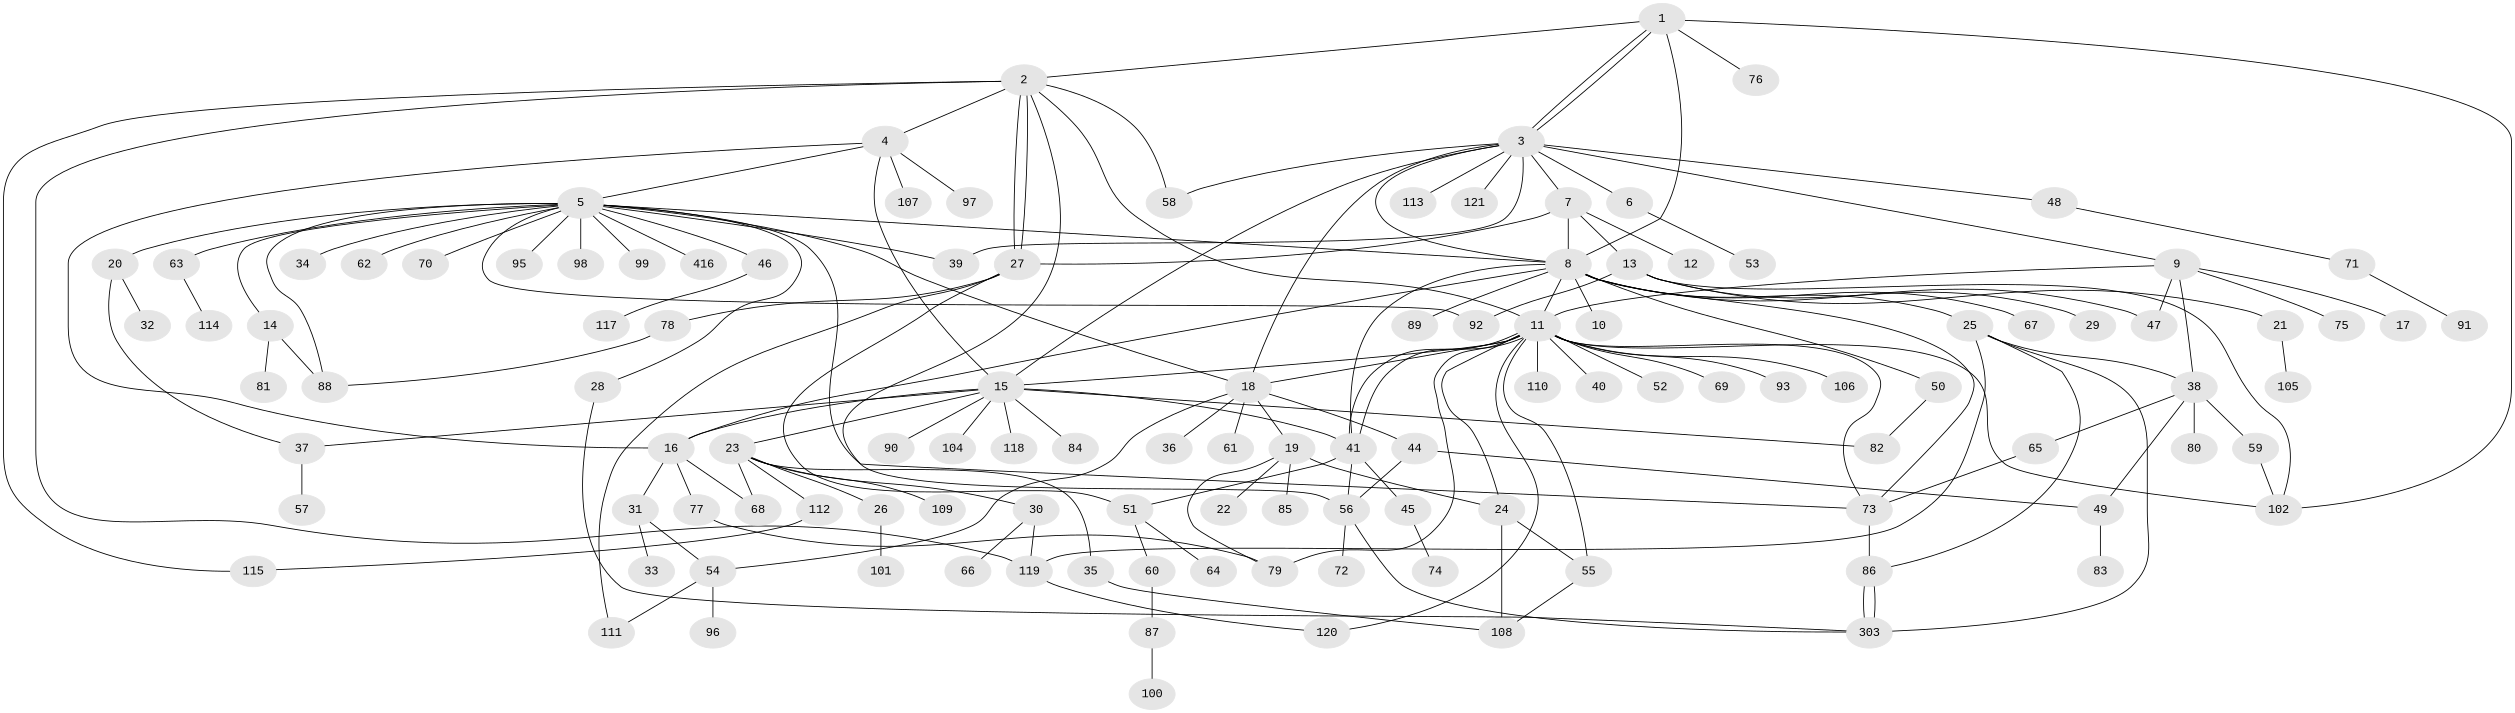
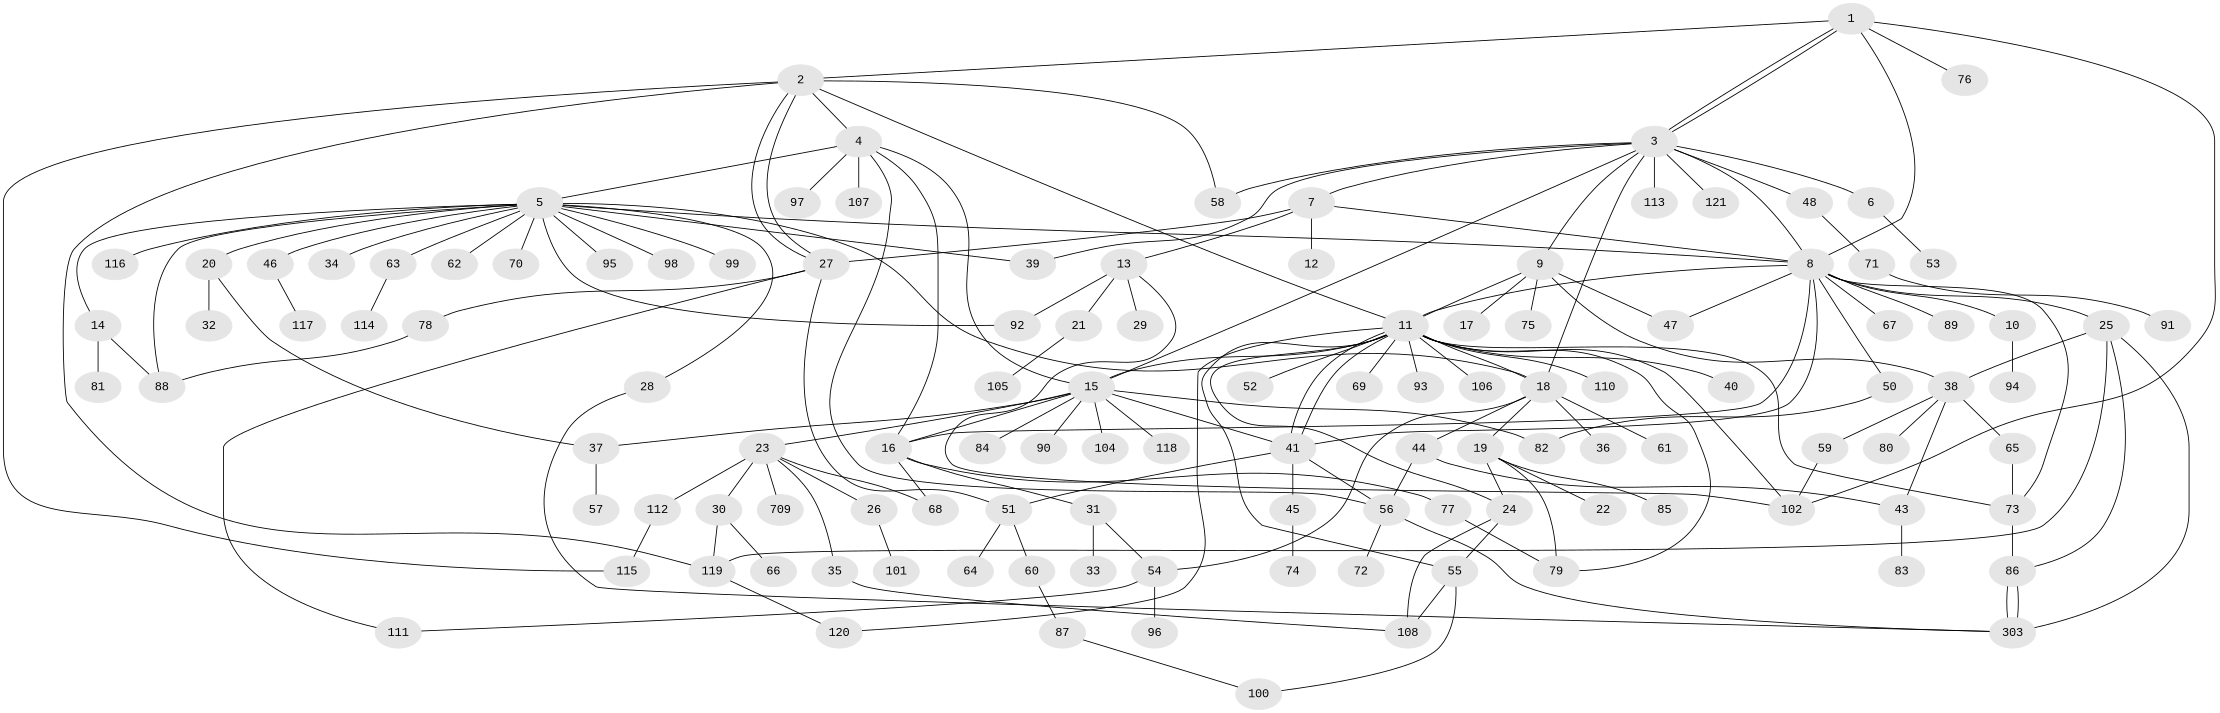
  graph {
    fontname="Liberation Mono"
    node [color=gray90 fontname="Liberation Mono" style=filled]
    edge [fontname="Liberation Mono"]
    1
    2
    3
    8
    76
    102
    4
    11
    27
    58
    115
    119
    6
    7
    9
    15
    18
    39
    48
    113
    121
    16
    73
    10
    25
    41
    47
    50
    67
    89
    5
    56
    97
    107
    24
    40
    52
    55
    69
    79
    93
    106
    110
    120
    51
    78
    111
    53
    12
    13
    17
    38
    75
    23
    37
    82
    84
    90
    104
    118
    19
    36
    44
    54
    61
    71
    14
    20
    28
    34
    46
    62
    63
    70
    88
    92
    95
    98
    99
-   116 [label=416]
+   116
    31
    68
    77
    n84 [label=303]
    72
    81
    32
    117
    114
    86
    21
    29
+   94
    45
-   49
+   49 [label=43]
    59
    65
    80
    108
    100
    105
    26
    30
    35
-   109
+   109 [label=709]
    112
    57
    33
    22
    85
    96
    101
    66
    60
    64
    83
    74
    91
    87
    1 -- 2
    1 -- 3
    1 -- 3
    1 -- 8
    1 -- 76
    1 -- 102
    2 -- 4
    2 -- 11
    2 -- 27
    2 -- 27
    2 -- 58
    2 -- 115
    2 -- 119
    3 -- 8
    3 -- 58
    3 -- 6
    3 -- 7
    3 -- 9
    3 -- 15
    3 -- 18
    3 -- 39
    3 -- 48
    3 -- 113
    3 -- 121
    8 -- 11
    8 -- 16
    8 -- 73
    8 -- 10
    8 -- 25
    8 -- 41
    8 -- 47
    8 -- 50
    8 -- 67
    8 -- 89
    4 -- 15
    4 -- 16
    4 -- 5
-   2 -- 56
+   4 -- 56
    4 -- 97
    4 -- 107
    11 -- 102
    11 -- 15
    11 -- 18
    11 -- 73
    11 -- 41
    11 -- 41
    11 -- 24
    11 -- 40
    11 -- 52
    11 -- 55
    11 -- 69
    11 -- 79
    11 -- 93
    11 -- 106
    11 -- 110
    11 -- 120
    27 -- 51
    27 -- 78
    27 -- 111
    119 -- 120
    6 -- 53
    7 -- 8
    7 -- 27
    7 -- 12
    7 -- 13
    9 -- 11
    9 -- 47
    9 -- 17
    9 -- 38
    9 -- 75
    15 -- 16
    15 -- 41
    15 -- 23
    15 -- 37
    15 -- 82
    15 -- 84
    15 -- 90
    15 -- 104
    15 -- 118
    18 -- 19
    18 -- 36
    18 -- 44
    18 -- 54
    18 -- 61
    48 -- 71
    16 -- 31
    16 -- 68
    16 -- 77
    73 -- 86
+   10 -- 94
    25 -- 119
    25 -- 38
    25 -- n84
    25 -- 86
    41 -- 56
    41 -- 51
    41 -- 45
    50 -- 82
    5 -- 8
    5 -- 18
    5 -- 39
-   5 -- 73
    5 -- 14
    5 -- 20
    5 -- 28
    5 -- 34
    5 -- 46
    5 -- 62
    5 -- 63
    5 -- 70
    5 -- 88
    5 -- 92
    5 -- 95
    5 -- 98
    5 -- 99
    5 -- 116
    56 -- n84
    56 -- 72
    24 -- 55
    24 -- 108
    55 -- 108
+   55 -- 100
    51 -- 60
    51 -- 64
    78 -- 88
    13 -- 102
    13 -- 92
    13 -- 21
    13 -- 29
    38 -- 49
    38 -- 59
    38 -- 65
    38 -- 80
    23 -- 68
    23 -- 26
    23 -- 30
    23 -- 35
    23 -- 109
    23 -- 112
    37 -- 57
    19 -- 24
    19 -- 79
    19 -- 22
    19 -- 85
    44 -- 56
    44 -- 49
    54 -- 111
    54 -- 96
    71 -- 91
    14 -- 88
    14 -- 81
    20 -- 37
    20 -- 32
    28 -- n84
    46 -- 117
    63 -- 114
    31 -- 54
    31 -- 33
    77 -- 79
    86 -- n84
    86 -- n84
    21 -- 105
    45 -- 74
    49 -- 83
    59 -- 102
    65 -- 73
    26 -- 101
    30 -- 119
    30 -- 66
    35 -- 108
    112 -- 115
    60 -- 87
    87 -- 100
  }
